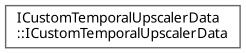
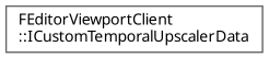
  digraph {
    rankdir=LR
    fontname="Noto Sans"
-   n1 [color=grey40 fillcolor=white fontname="Noto Sans" fontsize=10 height=0.2 label="ICustomTemporalUpscalerData\l::ICustomTemporalUpscalerData" shape=box style=filled width=0.4]
+   n1 [color=grey40 fillcolor=white fontname="Noto Sans" fontsize=10 height=0.2 label="FEditorViewportClient\l::ICustomTemporalUpscalerData" shape=box style=filled width=0.4]
  }
